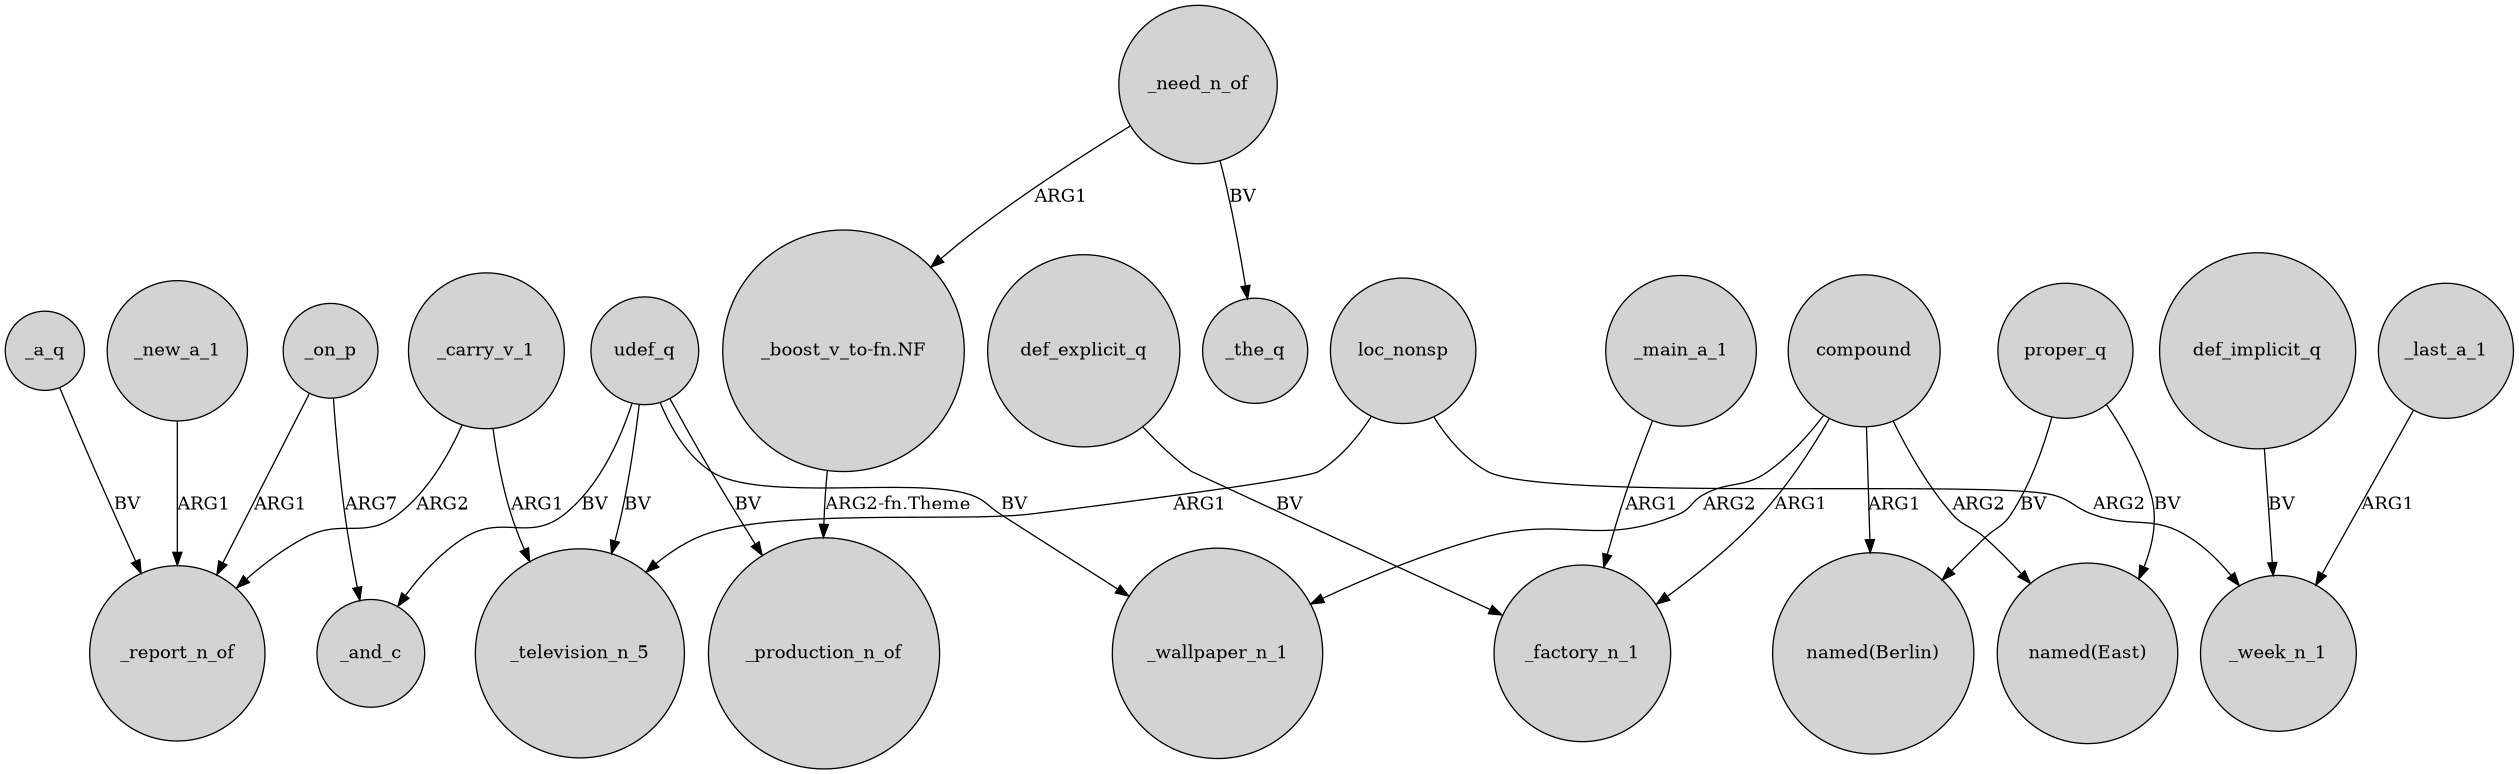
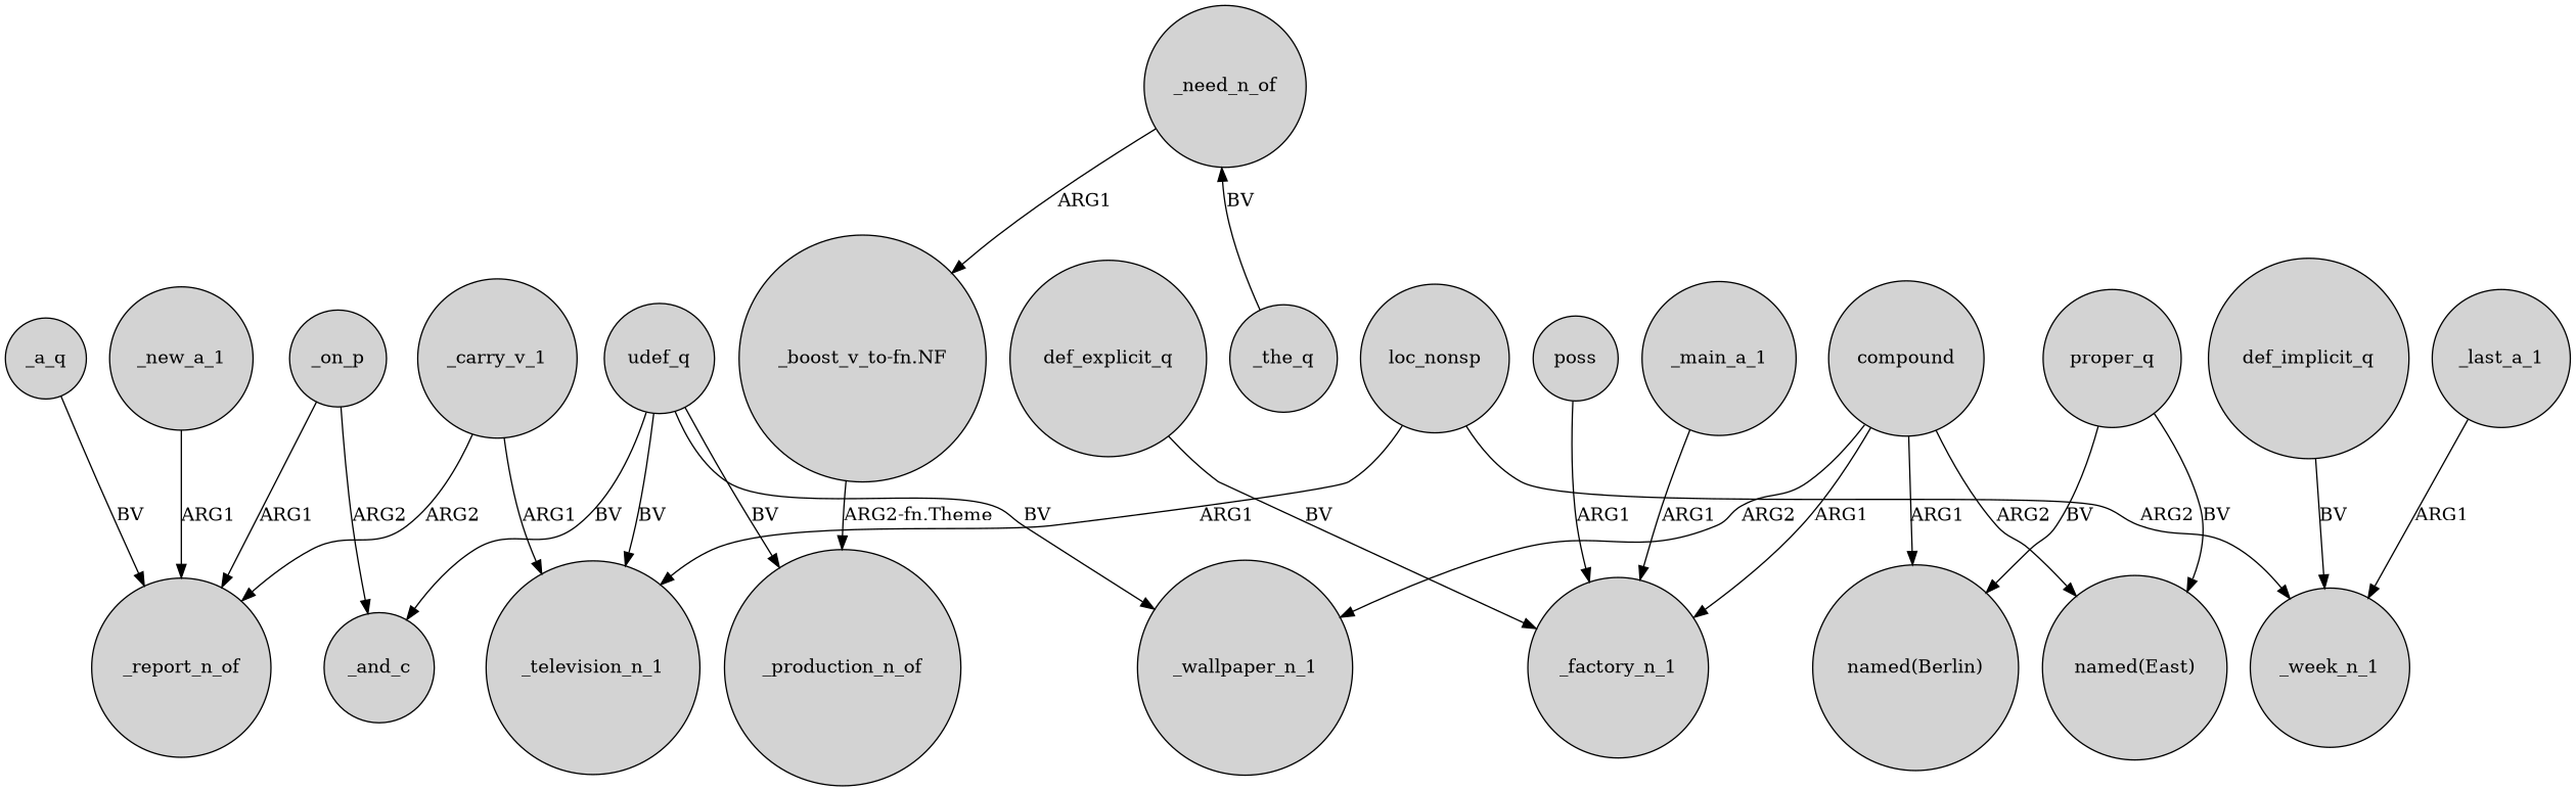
  digraph {
    node [shape=circle style=filled]
    _a_q
    _report_n_of
    udef_q
    _production_n_of
-   _television_n_1 [label=_television_n_5]
+   _television_n_1
    _wallpaper_n_1
    _and_c
    _need_n_of
    "_boost_v_to-fn.NF"
    def_explicit_q
    _factory_n_1
    def_implicit_q
    _week_n_1
+   poss
    compound
    "named(Berlin)"
    "named(East)"
    loc_nonsp
    _carry_v_1
    _the_q
    _new_a_1
    _last_a_1
    _on_p
    _main_a_1
    proper_q
    _a_q -> _report_n_of [label=BV]
    udef_q -> _production_n_of [label=BV]
    udef_q -> _television_n_1 [label=BV]
    udef_q -> _wallpaper_n_1 [label=BV]
    udef_q -> _and_c [label=BV]
    _need_n_of -> "_boost_v_to-fn.NF" [label=ARG1]
    "_boost_v_to-fn.NF" -> _production_n_of [label="ARG2-fn.Theme"]
    def_explicit_q -> _factory_n_1 [label=BV]
    def_implicit_q -> _week_n_1 [label=BV]
+   poss -> _factory_n_1 [label=ARG1]
    compound -> _wallpaper_n_1 [label=ARG2]
    compound -> _factory_n_1 [label=ARG1]
    compound -> "named(Berlin)" [label=ARG1]
    compound -> "named(East)" [label=ARG2]
    loc_nonsp -> _television_n_1 [label=ARG1]
    loc_nonsp -> _week_n_1 [label=ARG2]
    _carry_v_1 -> _report_n_of [label=ARG2]
    _carry_v_1 -> _television_n_1 [label=ARG1]
-   _need_n_of -> _the_q [label=BV]
+   _the_q -> _need_n_of [label=BV]
    _new_a_1 -> _report_n_of [label=ARG1]
    _last_a_1 -> _week_n_1 [label=ARG1]
    _on_p -> _report_n_of [label=ARG1]
-   _on_p -> _and_c [label=ARG7]
+   _on_p -> _and_c [label=ARG2]
    _main_a_1 -> _factory_n_1 [label=ARG1]
    proper_q -> "named(Berlin)" [label=BV]
    proper_q -> "named(East)" [label=BV]
  }
